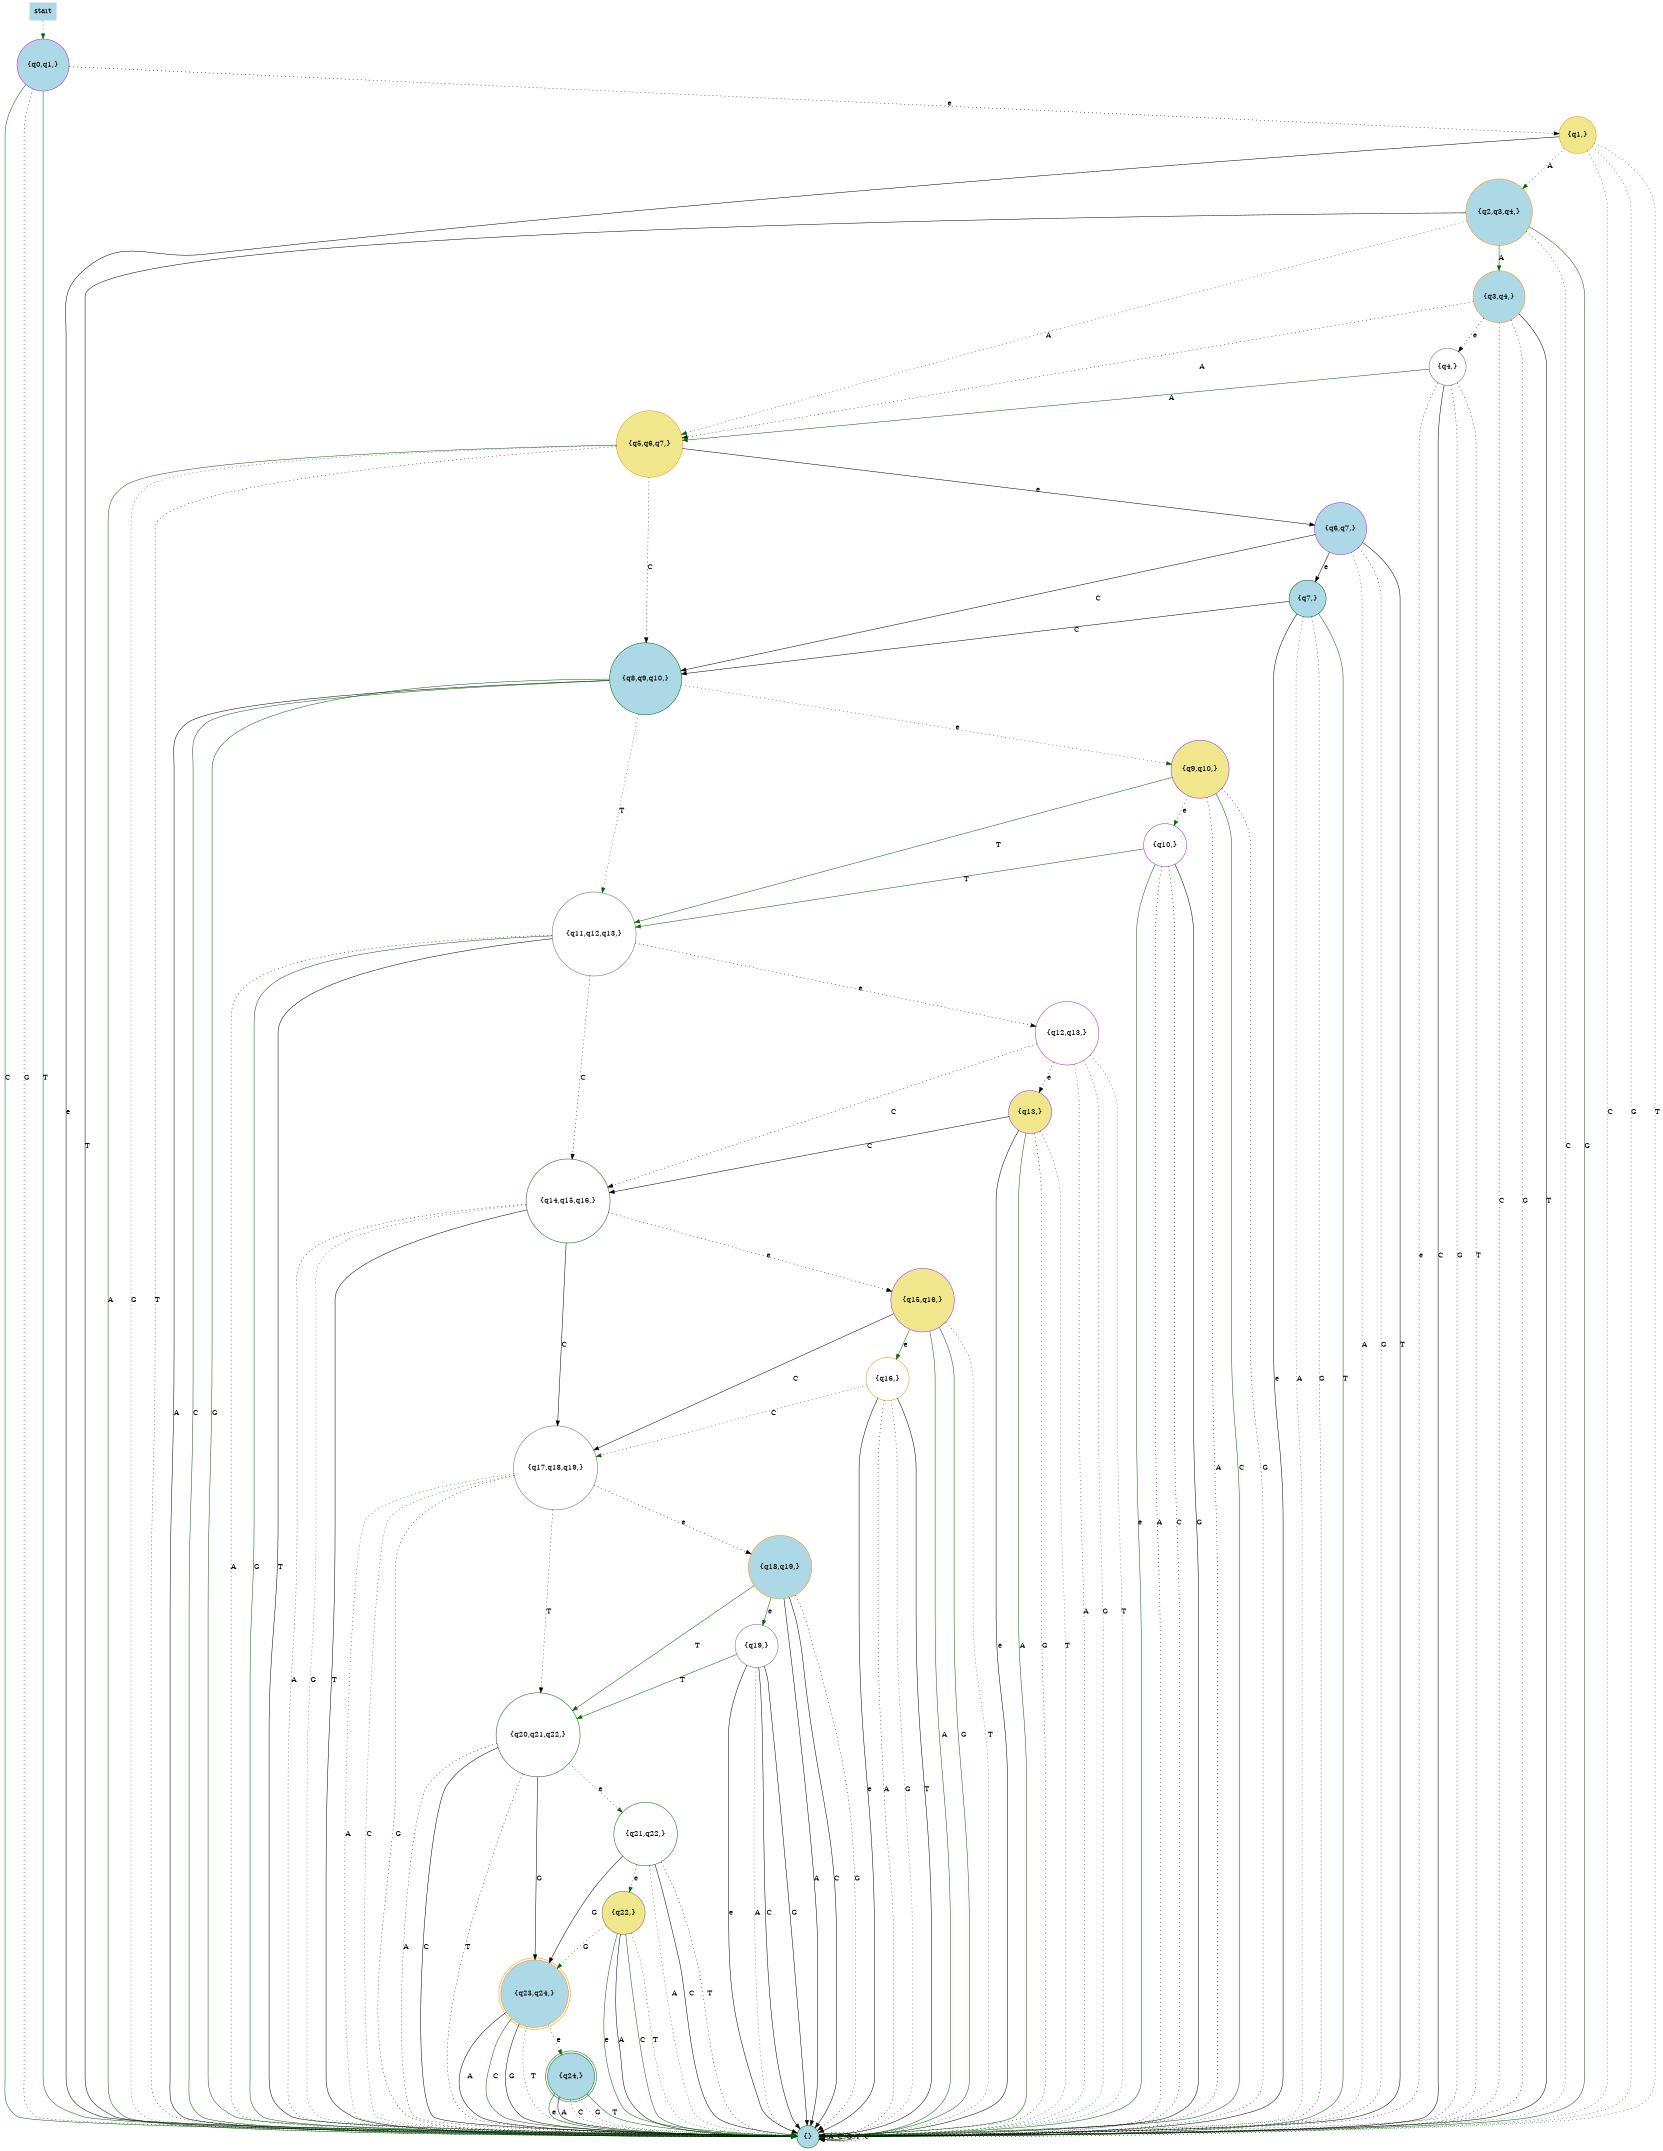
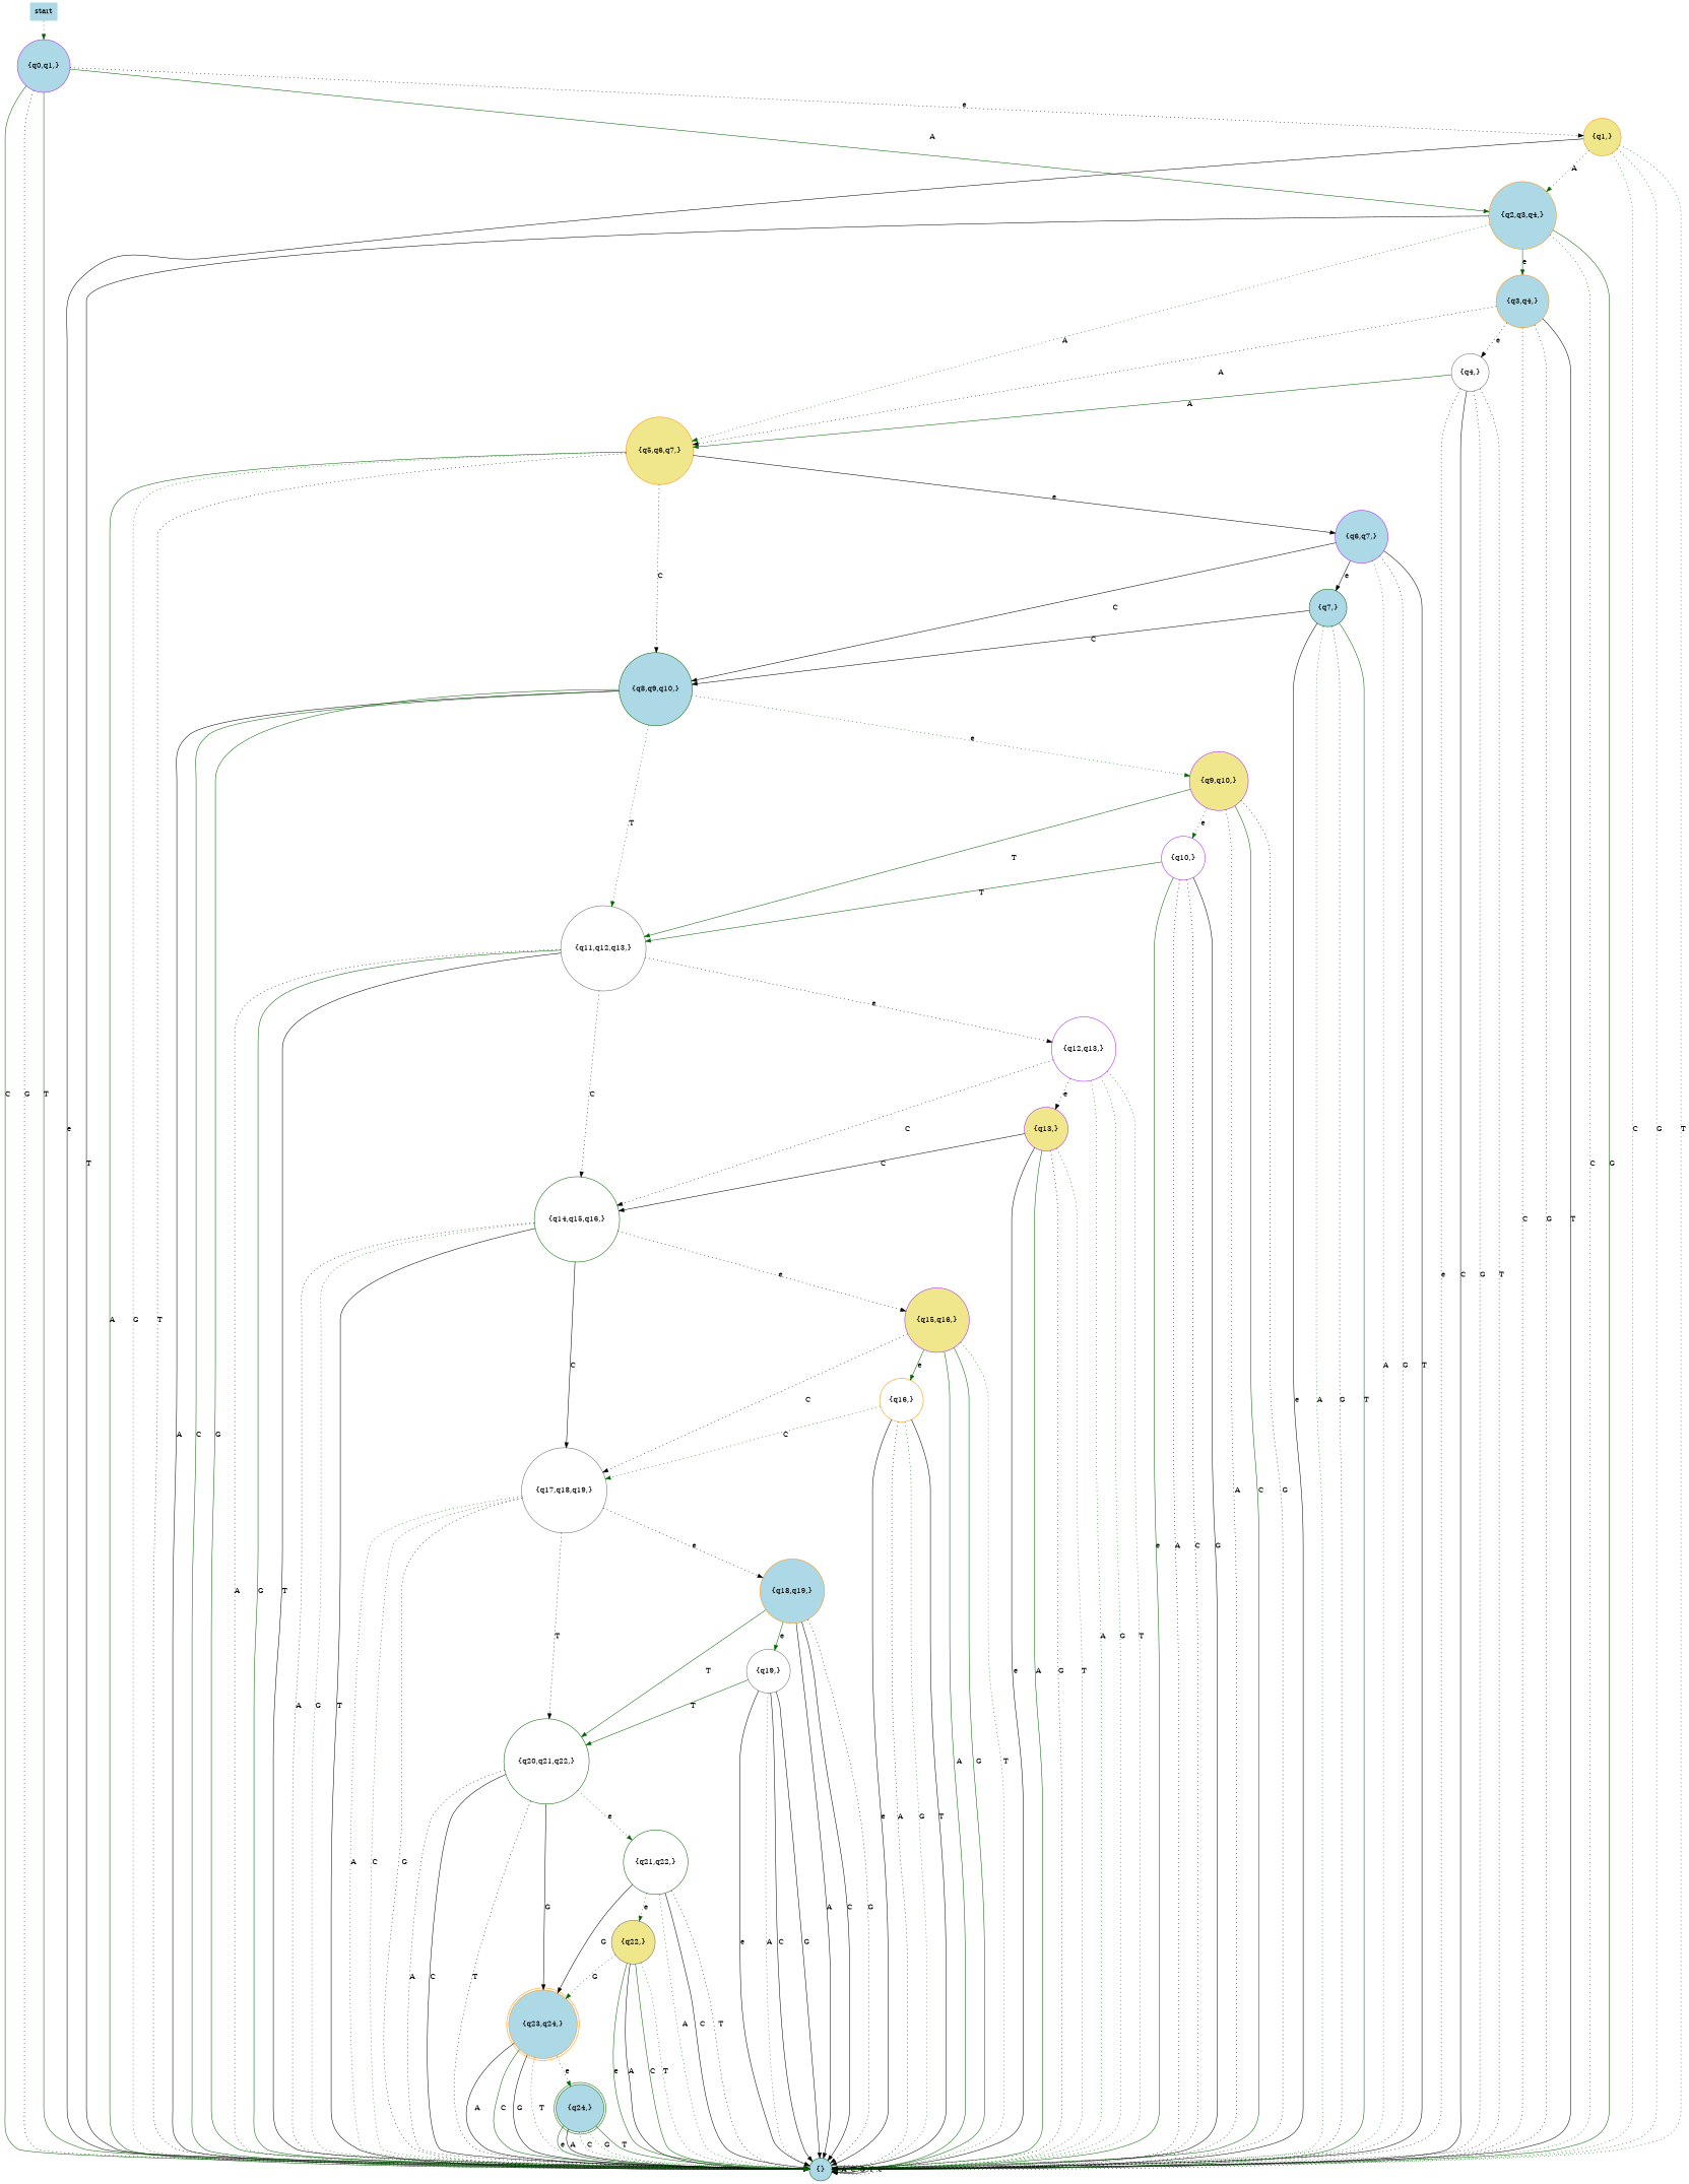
  digraph {
    node [color=purple fillcolor=lightblue shape=circle style=filled]
    edge [color=black style=dotted]
    start [color=gray40 shape=none]
    "{q0,q1,}"
    "{}" [color=darkgreen]
    "{q2,q3,q4,}" [color=darkorange]
    "{q1,}" [color=darkorange fillcolor=khaki]
    "{q23,q24,}" [color=darkorange shape=doublecircle]
    "{q24,}" [color=darkgreen shape=doublecircle]
    "{q5,q6,q7,}" [color=darkorange fillcolor=khaki]
    "{q3,q4,}" [color=darkorange]
    "{q8,q9,q10,}" [color=darkgreen]
    "{q6,q7,}"
    "{q4,}" [color=gray40 fillcolor=white]
    "{q11,q12,q13,}" [color=gray40 fillcolor=white]
    "{q9,q10,}" [fillcolor=khaki]
    "{q7,}" [color=darkgreen]
    "{q14,q15,q16,}" [color=darkgreen fillcolor=white]
    "{q12,q13,}" [fillcolor=white]
    "{q10,}" [fillcolor=white]
    "{q17,q18,q19,}" [color=gray40 fillcolor=white]
    "{q15,q16,}" [fillcolor=khaki]
    "{q13,}" [fillcolor=khaki]
    "{q20,q21,q22,}" [color=darkgreen fillcolor=white]
    "{q18,q19,}" [color=darkorange]
    "{q16,}" [color=darkorange fillcolor=white]
    "{q21,q22,}" [color=darkgreen fillcolor=white]
    "{q19,}" [color=gray40 fillcolor=white]
    "{q22,}" [color=gray40 fillcolor=khaki]
    start -> "{q0,q1,}" [color=darkgreen]
    "{q0,q1,}" -> "{}" [color=darkgreen label=C style=solid]
    "{q0,q1,}" -> "{}" [label=G]
    "{q0,q1,}" -> "{}" [color=darkgreen label=T style=solid]
+   "{q0,q1,}" -> "{q2,q3,q4,}" [color=darkgreen label=A style=solid]
    "{q0,q1,}" -> "{q1,}" [label=e]
    "{}" -> "{}" [label=A style=solid]
    "{}" -> "{}" [color=darkgreen label=C]
    "{}" -> "{}" [label=G style=solid]
    "{}" -> "{}" [label=T style=solid]
    "{}" -> "{}" [label=e]
    "{q2,q3,q4,}" -> "{}" [color=darkgreen label=C]
    "{q2,q3,q4,}" -> "{}" [color=darkgreen label=G style=solid]
    "{q2,q3,q4,}" -> "{}" [label=T style=solid]
    "{q2,q3,q4,}" -> "{q5,q6,q7,}" [color=darkgreen label=A]
-   "{q2,q3,q4,}" -> "{q3,q4,}" [color=darkgreen label=A style=solid]
+   "{q2,q3,q4,}" -> "{q3,q4,}" [color=darkgreen label=e style=solid]
    "{q1,}" -> "{}" [color=darkgreen label=C]
    "{q1,}" -> "{}" [color=darkgreen label=G]
    "{q1,}" -> "{}" [color=darkgreen label=T]
    "{q1,}" -> "{}" [label=e style=solid]
    "{q1,}" -> "{q2,q3,q4,}" [color=darkgreen label=A]
    "{q23,q24,}" -> "{}" [label=A style=solid]
    "{q23,q24,}" -> "{}" [color=darkgreen label=C style=solid]
    "{q23,q24,}" -> "{}" [label=G style=solid]
    "{q23,q24,}" -> "{}" [color=darkgreen label=T]
    "{q23,q24,}" -> "{q24,}" [color=darkgreen label=e]
    "{q24,}" -> "{}" [label=A style=solid]
    "{q24,}" -> "{}" [color=darkgreen label=C]
    "{q24,}" -> "{}" [color=darkgreen label=G]
    "{q24,}" -> "{}" [color=darkgreen label=T style=solid]
    "{q24,}" -> "{}" [color=darkgreen label=e style=solid]
    "{q5,q6,q7,}" -> "{}" [color=darkgreen label=A style=solid]
    "{q5,q6,q7,}" -> "{}" [color=darkgreen label=G]
    "{q5,q6,q7,}" -> "{}" [label=T]
    "{q5,q6,q7,}" -> "{q8,q9,q10,}" [label=C]
    "{q5,q6,q7,}" -> "{q6,q7,}" [label=e style=solid]
    "{q3,q4,}" -> "{}" [label=C]
    "{q3,q4,}" -> "{}" [label=G]
    "{q3,q4,}" -> "{}" [label=T style=solid]
    "{q3,q4,}" -> "{q5,q6,q7,}" [label=A]
    "{q3,q4,}" -> "{q4,}" [label=e]
    "{q8,q9,q10,}" -> "{}" [label=A style=solid]
    "{q8,q9,q10,}" -> "{}" [color=darkgreen label=C style=solid]
    "{q8,q9,q10,}" -> "{}" [color=darkgreen label=G style=solid]
    "{q8,q9,q10,}" -> "{q11,q12,q13,}" [color=darkgreen label=T]
    "{q8,q9,q10,}" -> "{q9,q10,}" [color=darkgreen label=e]
    "{q6,q7,}" -> "{}" [color=darkgreen label=A]
    "{q6,q7,}" -> "{}" [label=G]
    "{q6,q7,}" -> "{}" [label=T style=solid]
    "{q6,q7,}" -> "{q8,q9,q10,}" [label=C style=solid]
    "{q6,q7,}" -> "{q7,}" [label=e style=solid]
    "{q4,}" -> "{}" [label=C style=solid]
    "{q4,}" -> "{}" [label=G]
    "{q4,}" -> "{}" [label=T]
    "{q4,}" -> "{}" [label=e]
    "{q4,}" -> "{q5,q6,q7,}" [color=darkgreen label=A style=solid]
    "{q11,q12,q13,}" -> "{}" [label=A]
    "{q11,q12,q13,}" -> "{}" [color=darkgreen label=G style=solid]
    "{q11,q12,q13,}" -> "{}" [label=T style=solid]
    "{q11,q12,q13,}" -> "{q14,q15,q16,}" [label=C]
    "{q11,q12,q13,}" -> "{q12,q13,}" [label=e]
    "{q9,q10,}" -> "{}" [label=A]
    "{q9,q10,}" -> "{}" [color=darkgreen label=C style=solid]
    "{q9,q10,}" -> "{}" [label=G]
    "{q9,q10,}" -> "{q11,q12,q13,}" [color=darkgreen label=T style=solid]
    "{q9,q10,}" -> "{q10,}" [color=darkgreen label=e]
    "{q7,}" -> "{}" [color=darkgreen label=A]
    "{q7,}" -> "{}" [label=G]
    "{q7,}" -> "{}" [color=darkgreen label=T style=solid]
    "{q7,}" -> "{}" [label=e style=solid]
    "{q7,}" -> "{q8,q9,q10,}" [label=C style=solid]
    "{q14,q15,q16,}" -> "{}" [label=A]
    "{q14,q15,q16,}" -> "{}" [color=darkgreen label=G]
    "{q14,q15,q16,}" -> "{}" [label=T style=solid]
    "{q14,q15,q16,}" -> "{q17,q18,q19,}" [label=C style=solid]
    "{q14,q15,q16,}" -> "{q15,q16,}" [label=e]
    "{q12,q13,}" -> "{}" [color=darkgreen label=A]
    "{q12,q13,}" -> "{}" [color=darkgreen label=G]
    "{q12,q13,}" -> "{}" [color=darkgreen label=T]
    "{q12,q13,}" -> "{q14,q15,q16,}" [label=C]
    "{q12,q13,}" -> "{q13,}" [label=e]
    "{q10,}" -> "{}" [label=A]
    "{q10,}" -> "{}" [label=C]
    "{q10,}" -> "{}" [label=G style=solid]
    "{q10,}" -> "{}" [color=darkgreen label=e style=solid]
    "{q10,}" -> "{q11,q12,q13,}" [color=darkgreen label=T style=solid]
    "{q17,q18,q19,}" -> "{}" [color=darkgreen label=A]
    "{q17,q18,q19,}" -> "{}" [color=darkgreen label=C]
    "{q17,q18,q19,}" -> "{}" [label=G]
    "{q17,q18,q19,}" -> "{q20,q21,q22,}" [label=T]
    "{q17,q18,q19,}" -> "{q18,q19,}" [label=e]
    "{q15,q16,}" -> "{}" [color=darkgreen label=A style=solid]
    "{q15,q16,}" -> "{}" [color=darkgreen label=G style=solid]
    "{q15,q16,}" -> "{}" [color=darkgreen label=T]
-   "{q15,q16,}" -> "{q17,q18,q19,}" [label=C style=solid]
+   "{q15,q16,}" -> "{q17,q18,q19,}" [label=C]
    "{q15,q16,}" -> "{q16,}" [color=darkgreen label=e style=solid]
    "{q13,}" -> "{}" [color=darkgreen label=A style=solid]
    "{q13,}" -> "{}" [label=G]
    "{q13,}" -> "{}" [color=darkgreen label=T]
    "{q13,}" -> "{}" [label=e style=solid]
    "{q13,}" -> "{q14,q15,q16,}" [label=C style=solid]
    "{q20,q21,q22,}" -> "{}" [label=A]
    "{q20,q21,q22,}" -> "{}" [label=C style=solid]
    "{q20,q21,q22,}" -> "{}" [label=T]
    "{q20,q21,q22,}" -> "{q23,q24,}" [label=G style=solid]
    "{q20,q21,q22,}" -> "{q21,q22,}" [color=darkgreen label=e]
    "{q18,q19,}" -> "{}" [label=A style=solid]
    "{q18,q19,}" -> "{}" [label=C style=solid]
    "{q18,q19,}" -> "{}" [label=G]
    "{q18,q19,}" -> "{q20,q21,q22,}" [color=darkgreen label=T style=solid]
    "{q18,q19,}" -> "{q19,}" [color=darkgreen label=e style=solid]
    "{q16,}" -> "{}" [label=A]
    "{q16,}" -> "{}" [color=darkgreen label=G]
    "{q16,}" -> "{}" [label=T style=solid]
    "{q16,}" -> "{}" [label=e style=solid]
    "{q16,}" -> "{q17,q18,q19,}" [color=darkgreen label=C]
    "{q21,q22,}" -> "{}" [color=darkgreen label=A]
    "{q21,q22,}" -> "{}" [label=C style=solid]
    "{q21,q22,}" -> "{}" [label=T]
    "{q21,q22,}" -> "{q23,q24,}" [label=G style=solid]
    "{q21,q22,}" -> "{q22,}" [color=darkgreen label=e]
    "{q19,}" -> "{}" [color=darkgreen label=A]
    "{q19,}" -> "{}" [label=C style=solid]
    "{q19,}" -> "{}" [label=G style=solid]
    "{q19,}" -> "{}" [label=e style=solid]
    "{q19,}" -> "{q20,q21,q22,}" [color=darkgreen label=T style=solid]
    "{q22,}" -> "{}" [label=A style=solid]
    "{q22,}" -> "{}" [color=darkgreen label=C style=solid]
    "{q22,}" -> "{}" [color=darkgreen label=T]
    "{q22,}" -> "{}" [color=darkgreen label=e style=solid]
    "{q22,}" -> "{q23,q24,}" [color=darkgreen label=G]
  }
